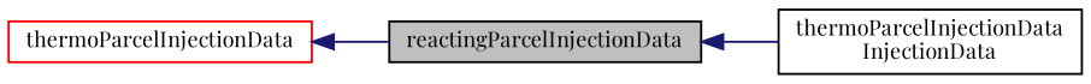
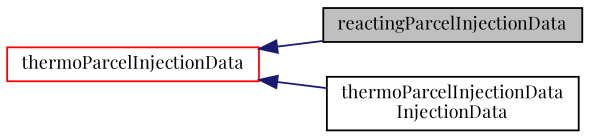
  digraph {
    fontname="Playfair Display"
    rankdir=LR
    node [color=black fontname="Playfair Display" fontsize=10 shape=record]
    edge [color=midnightblue dir=back fontname="Playfair Display" fontsize=10 labelfontname=FreeSans labelfontsize=10 style=solid]
    n1 [fillcolor=grey75 fontcolor=black height=0.2 label=reactingParcelInjectionData style=filled width=0.4]
    n2 [height=0.2 label="thermoParcelInjectionData\lInjectionData" width=0.4]
    n3 [color=red height=0.2 label=thermoParcelInjectionData width=0.4]
-   n1 -> n2
+   n3 -> n2
    n3 -> n1
  }
